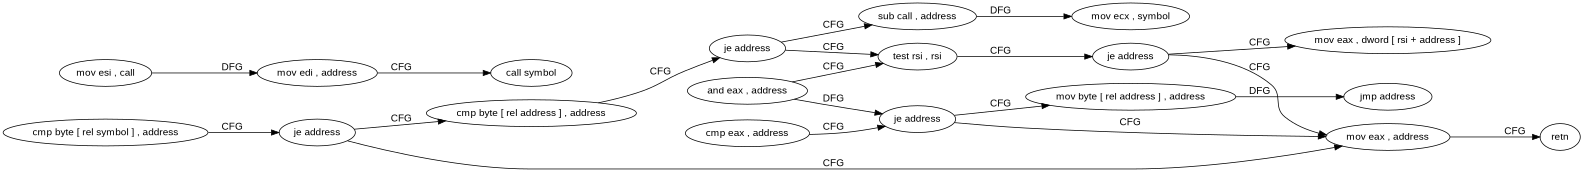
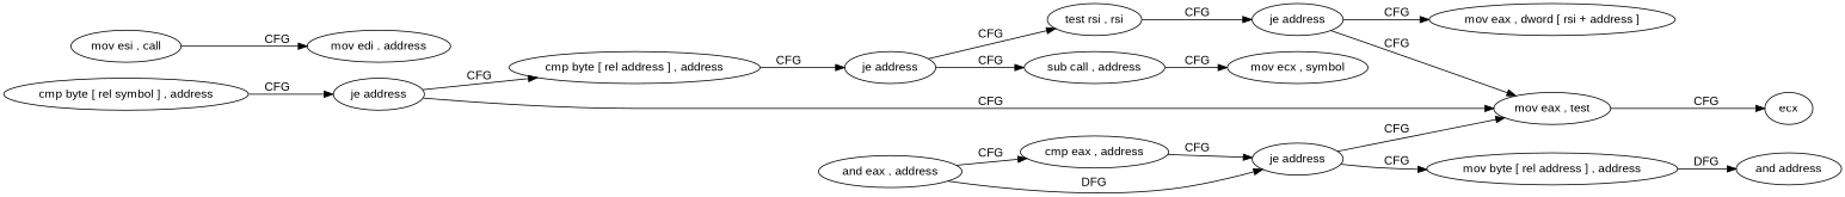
  digraph {
    fontname="Liberation Sans"
    rankdir=LR
    node [fontname="Liberation Sans"]
    edge [fontname="Liberation Sans"]
    n1 [label="cmp byte [ rel symbol ] , address"]
    n2 [label="je address"]
-   n3 [label="mov eax , address"]
+   n3 [label="mov eax , test"]
    n4 [label="cmp byte [ rel address ] , address"]
-   n5 [label=retn]
+   n5 [label=ecx]
    n6 [label="je address"]
    n7 [label="sub call , address"]
    n8 [label="test rsi , rsi"]
    n9 [label="mov ecx , symbol"]
    n10 [label="je address"]
    n11 [label="mov eax , dword [ rsi + address ]"]
    n12 [label="mov esi , call"]
    n13 [label="mov edi , address"]
-   n14 [label="call symbol"]
    n15 [label="and eax , address"]
    n16 [label="cmp eax , address"]
    n17 [label="je address"]
    n18 [label="mov byte [ rel address ] , address"]
-   n19 [label="jmp address"]
+   n19 [label="and address"]
    n1 -> n2 [label=CFG]
    n2 -> n3 [label=CFG]
    n2 -> n4 [label=CFG]
    n3 -> n5 [label=CFG]
    n4 -> n6 [label=CFG]
    n6 -> n7 [label=CFG]
    n6 -> n8 [label=CFG]
-   n7 -> n9 [label=DFG]
+   n7 -> n9 [label=CFG]
    n8 -> n10 [label=CFG]
    n10 -> n3 [label=CFG]
    n10 -> n11 [label=CFG]
-   n12 -> n13 [label=DFG]
-   n13 -> n14 [label=CFG]
-   n15 -> n8 [label=CFG]
+   n12 -> n13 [label=CFG]
+   n15 -> n16 [label=CFG]
    n15 -> n17 [label=DFG]
    n16 -> n17 [label=CFG]
    n17 -> n3 [label=CFG]
    n17 -> n18 [label=CFG]
    n18 -> n19 [label=DFG]
  }
